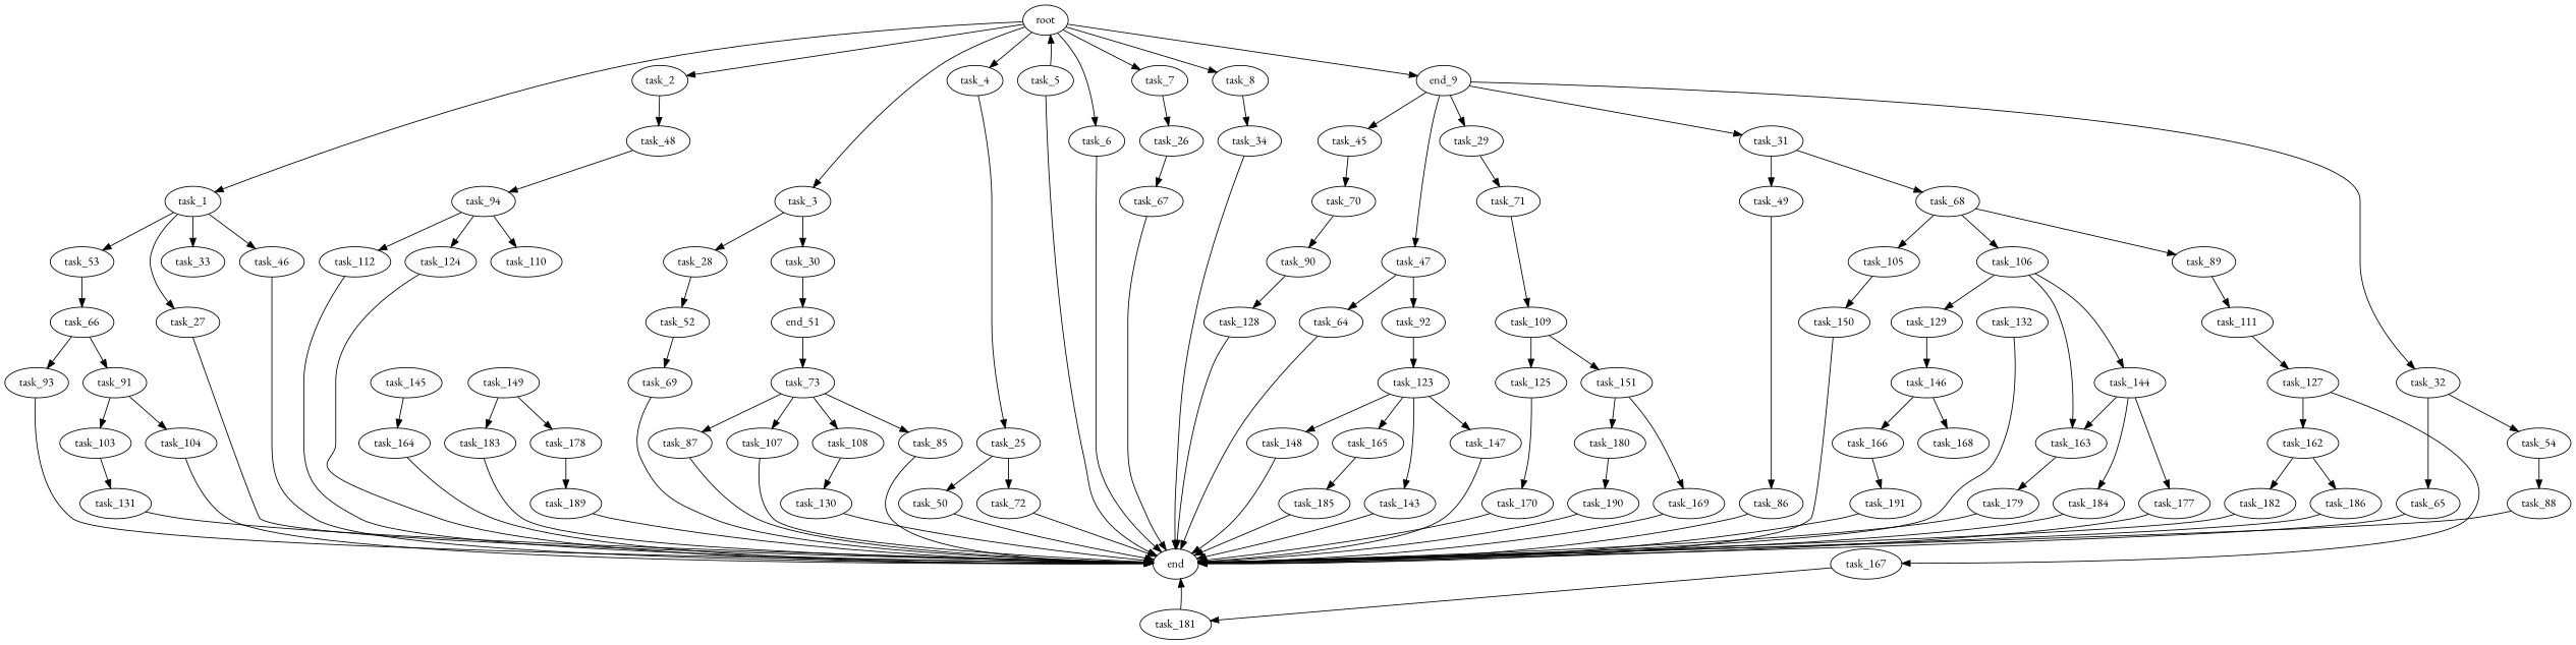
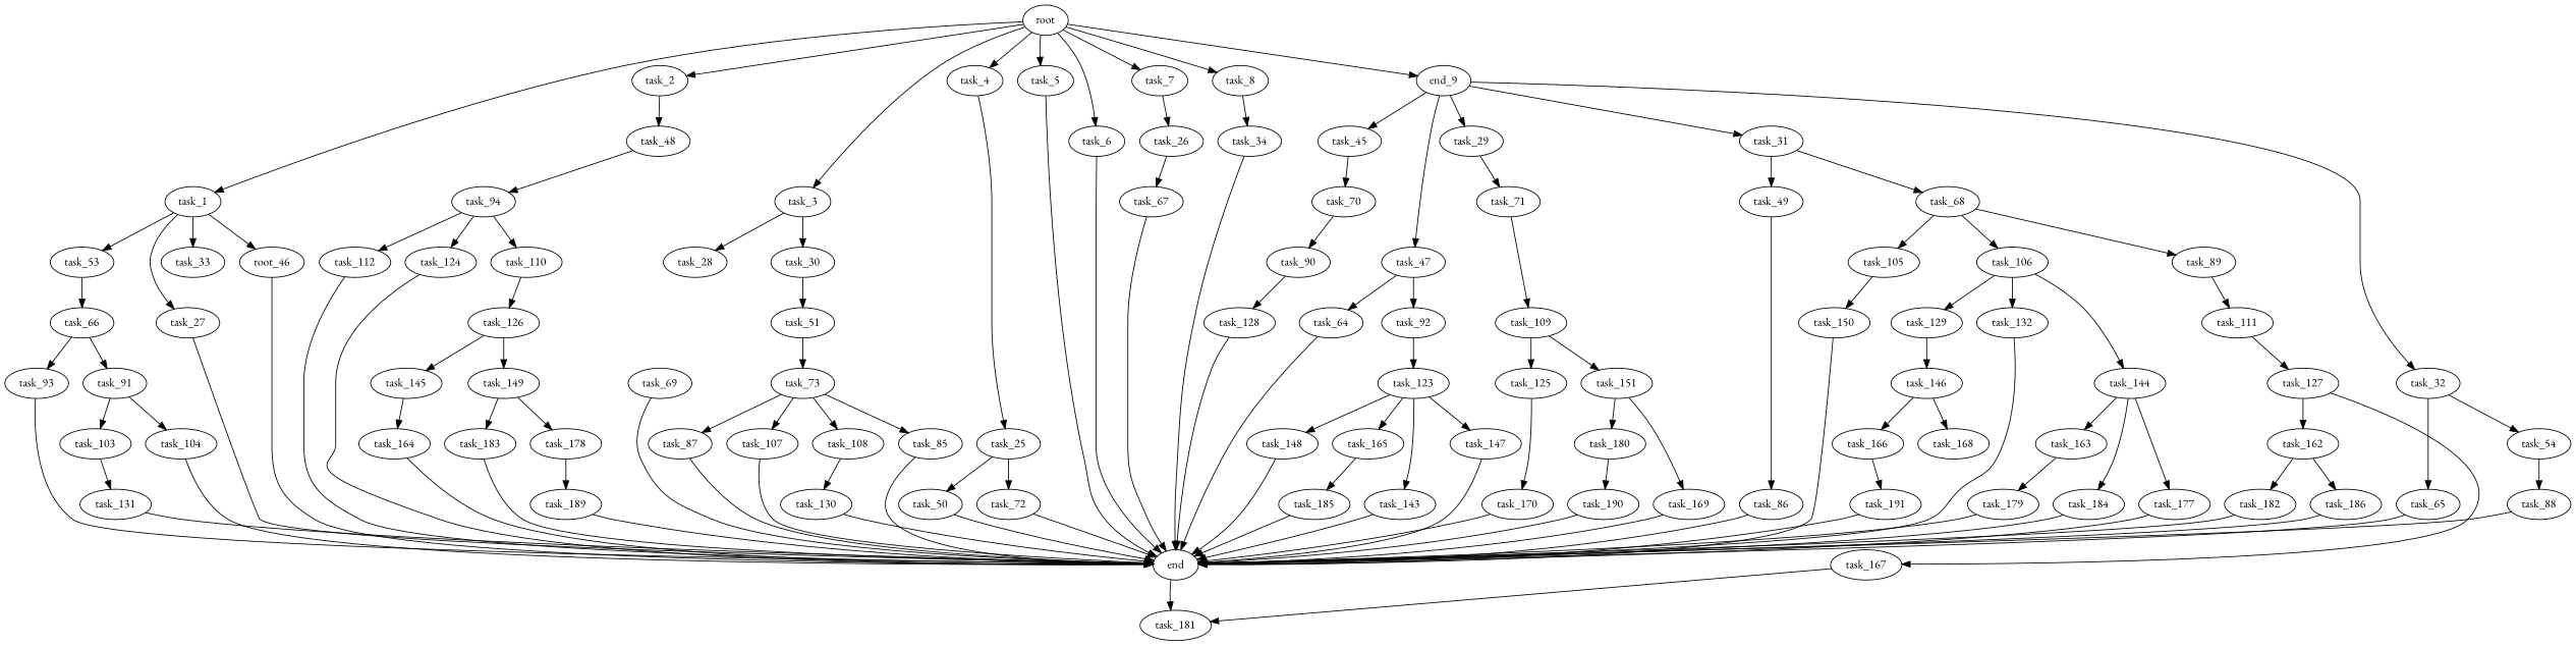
  digraph {
    fontname="EB Garamond"
    node [fontname="EB Garamond"]
    edge [fontname="EB Garamond"]
    root
    task_1
    task_2
    task_3
    task_4
    task_5
    task_6
    task_7
    task_8
    n10 [label=end_9]
    task_27
    task_33
-   task_46
+   task_46 [label=root_46]
    task_53
    task_48
    task_28
    task_30
    task_25
    end
    task_26
    task_34
    task_29
    task_31
    task_32
    task_45
    task_47
    task_66
    task_94
-   task_52
-   task_51 [label=end_51]
+   task_51
    task_50
    task_72
    task_67
    task_71
    task_49
    task_68
    task_54
    task_65
    task_70
    task_64
    task_92
    task_69
    task_109
    task_73
    task_86
    task_89
    task_105
    task_106
    task_88
    task_90
    task_123
    task_110
    task_112
    task_124
    task_85
    task_87
    task_107
    task_108
    task_91
    task_93
    task_103
    task_104
    task_111
    task_150
    task_129
    task_132
    task_144
    task_128
    task_125
    task_151
    task_130
    task_127
    task_131
    task_143
    task_147
    task_148
    task_165
+   task_126
    task_146
    task_163
    task_177
    task_184
    task_170
    task_169
    task_180
    task_145
    task_149
    task_162
    task_167
    task_185
    task_164
    task_178
    task_183
    task_182
    task_186
    task_181
    task_166
    task_168
    task_179
    task_191
    task_189
    task_190
    root -> task_1
    root -> task_2
    root -> task_3
    root -> task_4
-   task_5 -> root
+   root -> task_5
    root -> task_6
    root -> task_7
    root -> task_8
    root -> n10
    task_1 -> task_27
    task_1 -> task_33
    task_1 -> task_46
    task_1 -> task_53
    task_2 -> task_48
    task_3 -> task_28
    task_3 -> task_30
    task_4 -> task_25
    task_5 -> end
    task_6 -> end
    task_7 -> task_26
    task_8 -> task_34
    n10 -> task_29
    n10 -> task_31
    n10 -> task_32
    n10 -> task_45
    n10 -> task_47
    task_27 -> end
    task_46 -> end
    task_53 -> task_66
    task_48 -> task_94
-   task_28 -> task_52
    task_30 -> task_51
    task_25 -> task_50
    task_25 -> task_72
    task_26 -> task_67
    task_34 -> end
    task_29 -> task_71
    task_31 -> task_49
    task_31 -> task_68
    task_32 -> task_54
    task_32 -> task_65
    task_45 -> task_70
    task_47 -> task_64
    task_47 -> task_92
    task_66 -> task_91
    task_66 -> task_93
    task_94 -> task_110
    task_94 -> task_112
    task_94 -> task_124
-   task_52 -> task_69
    task_51 -> task_73
    task_50 -> end
    task_72 -> end
    task_67 -> end
    task_71 -> task_109
    task_49 -> task_86
    task_68 -> task_89
    task_68 -> task_105
    task_68 -> task_106
    task_54 -> task_88
    task_65 -> end
    task_70 -> task_90
    task_64 -> end
    task_92 -> task_123
    task_69 -> end
    task_109 -> task_125
    task_109 -> task_151
    task_73 -> task_85
    task_73 -> task_87
    task_73 -> task_107
    task_73 -> task_108
    task_86 -> end
    task_89 -> task_111
    task_105 -> task_150
    task_106 -> task_129
-   task_106 -> task_163
+   task_106 -> task_132
    task_106 -> task_144
    task_88 -> end
    task_90 -> task_128
    task_123 -> task_143
    task_123 -> task_147
    task_123 -> task_148
    task_123 -> task_165
+   task_110 -> task_126
    task_112 -> end
    task_124 -> end
    task_85 -> end
    task_87 -> end
    task_107 -> end
    task_108 -> task_130
    task_91 -> task_103
    task_91 -> task_104
    task_93 -> end
    task_103 -> task_131
    task_104 -> end
    task_111 -> task_127
    task_150 -> end
    task_129 -> task_146
    task_132 -> end
    task_144 -> task_163
    task_144 -> task_177
    task_144 -> task_184
    task_128 -> end
    task_125 -> task_170
    task_151 -> task_169
    task_151 -> task_180
    task_130 -> end
    task_127 -> task_162
    task_127 -> task_167
    task_131 -> end
    task_143 -> end
    task_147 -> end
    task_148 -> end
    task_165 -> task_185
+   task_126 -> task_145
+   task_126 -> task_149
    task_146 -> task_166
    task_146 -> task_168
    task_163 -> task_179
    task_177 -> end
    task_184 -> end
    task_170 -> end
    task_169 -> end
    task_180 -> task_190
    task_145 -> task_164
    task_149 -> task_178
    task_149 -> task_183
    task_162 -> task_182
    task_162 -> task_186
    task_167 -> task_181
    task_185 -> end
    task_164 -> end
    task_178 -> task_189
    task_183 -> end
    task_182 -> end
    task_186 -> end
-   task_181 -> end
+   end -> task_181
    task_166 -> task_191
    task_179 -> end
    task_191 -> end
    task_189 -> end
    task_190 -> end
  }
